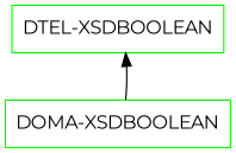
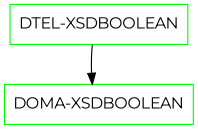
  digraph {
    fontname=Montserrat
    node [color=green shape=box fontname=Montserrat]
    "DTEL-XSDBOOLEAN"
    "DOMA-XSDBOOLEAN"
-   "DOMA-XSDBOOLEAN" -> "DTEL-XSDBOOLEAN" [fontname=Montserrat]
+   "DTEL-XSDBOOLEAN" -> "DOMA-XSDBOOLEAN" [fontname=Montserrat]
  }
